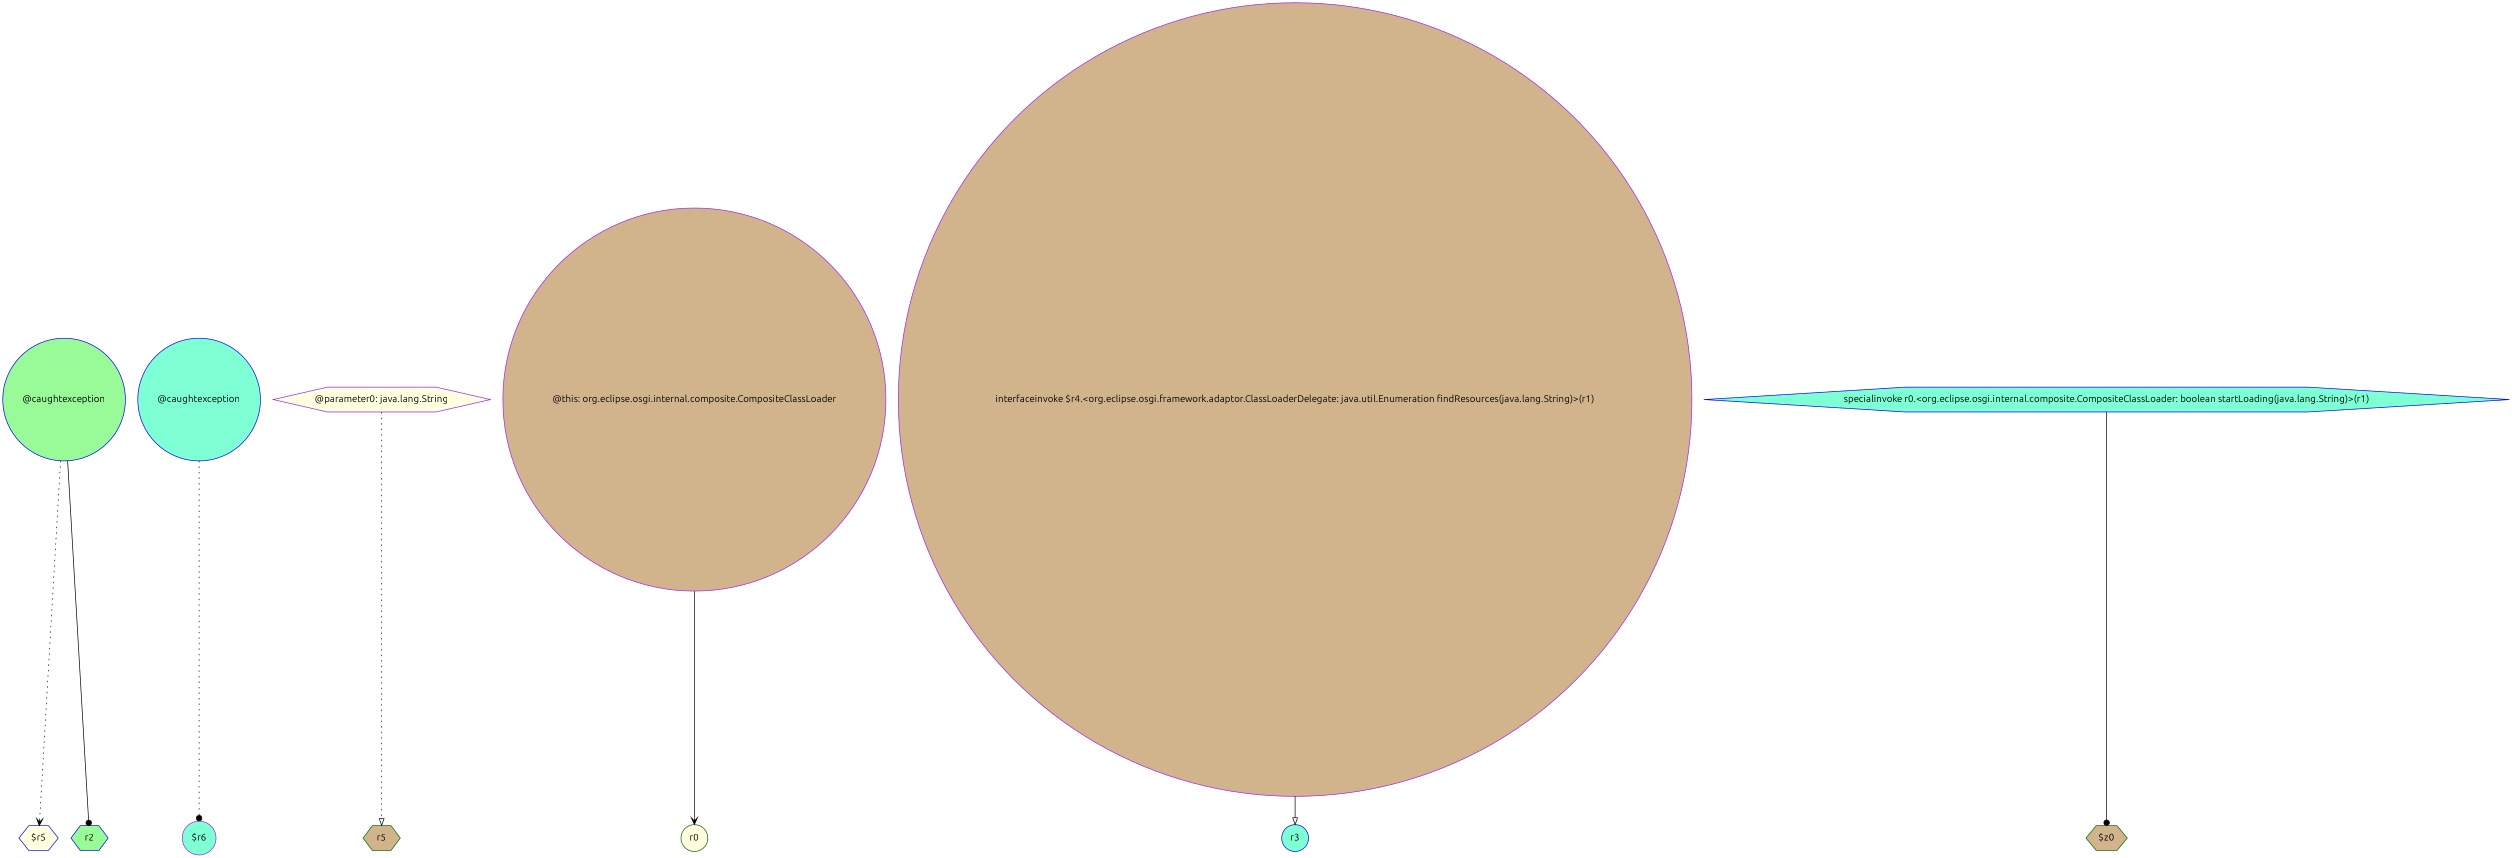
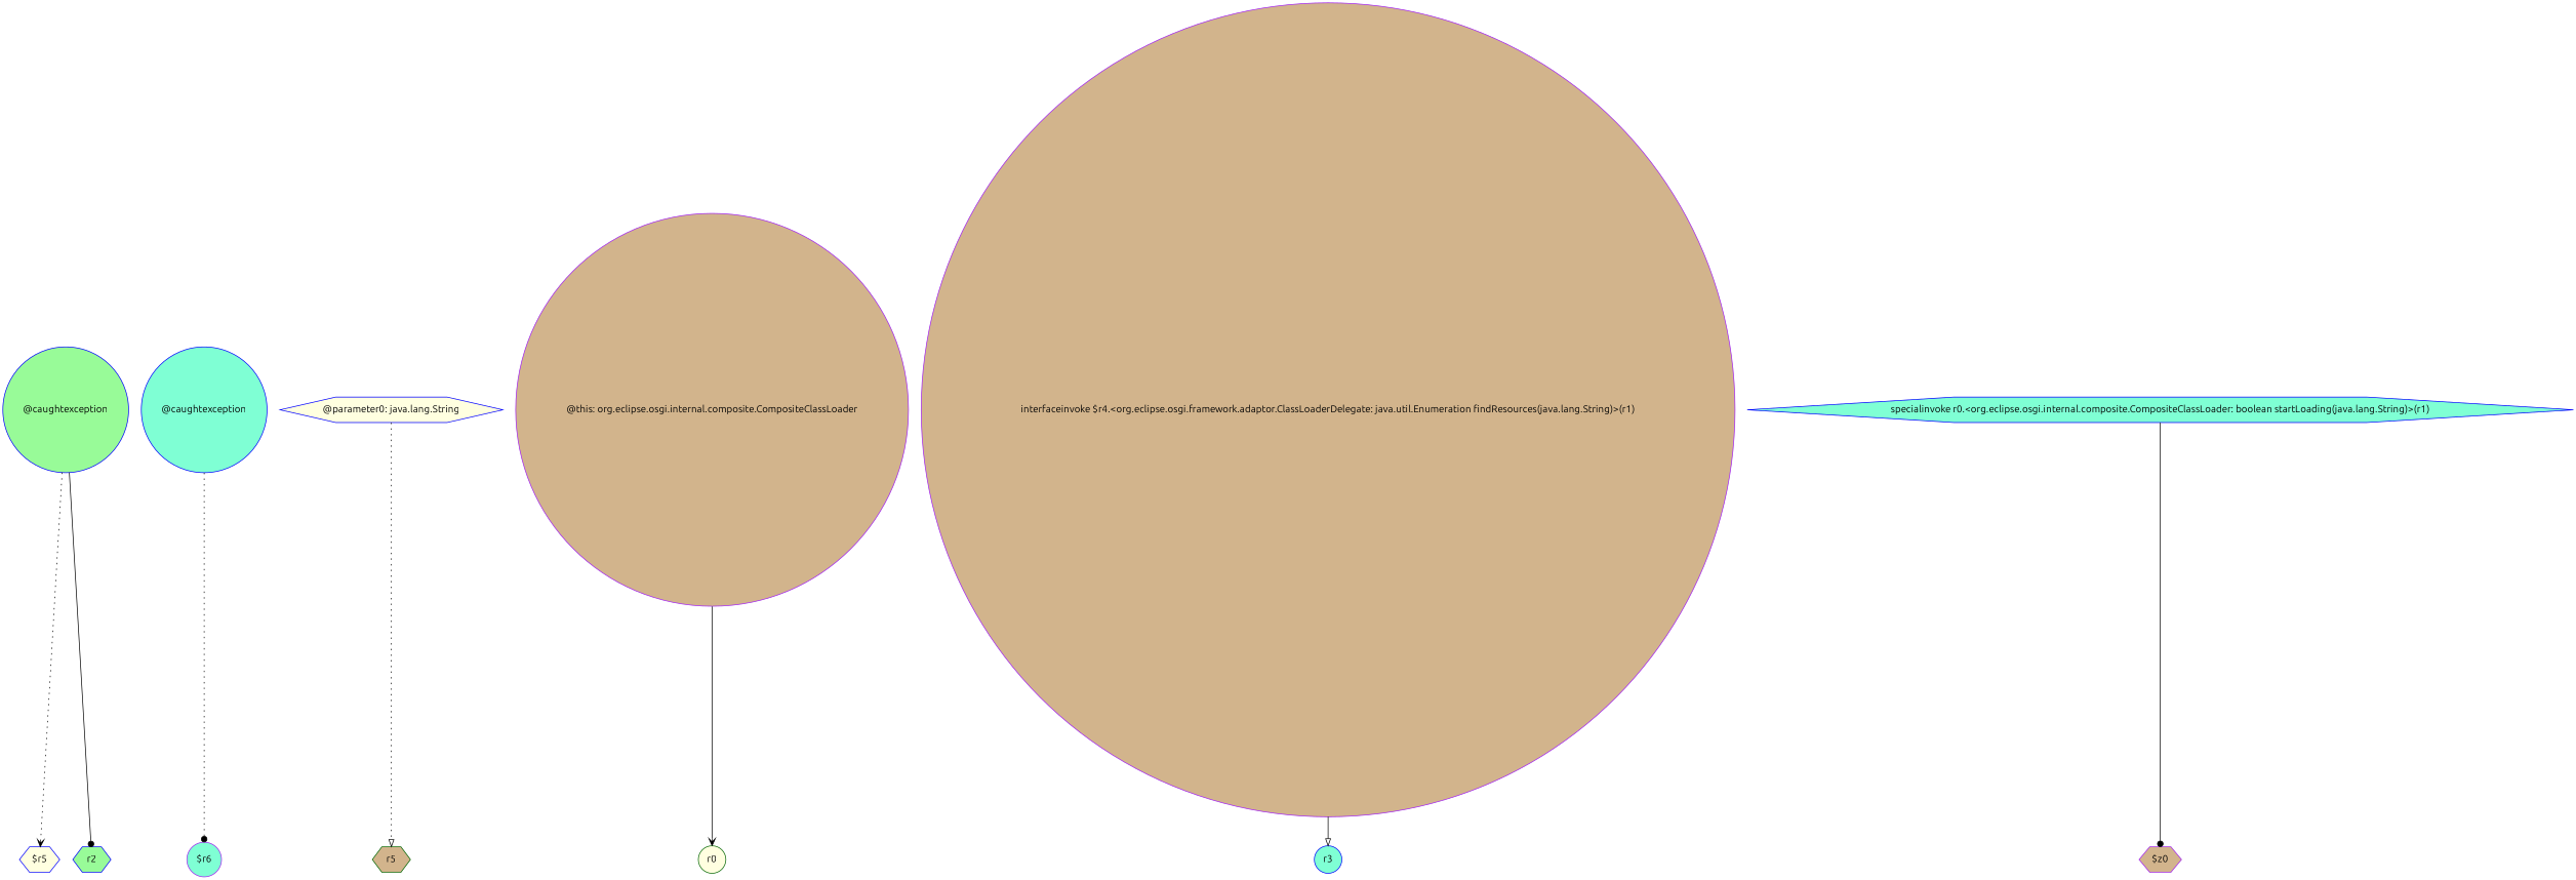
  digraph {
    fontname=Ubuntu
    node [color=blue fillcolor=aquamarine fontname=Ubuntu shape=circle style=filled]
    edge [arrowhead=dot fontname=Ubuntu style=solid]
    n1 [fillcolor=palegreen label="@caughtexception"]
    n2 [fillcolor=lightyellow label="$r5" shape=hexagon]
    n3 [fillcolor=palegreen label=r2 shape=hexagon]
    n4 [label="@caughtexception"]
    n5 [color=purple label="$r6"]
-   n6 [color=purple fillcolor=lightyellow label="@parameter0: java.lang.String" shape=hexagon]
+   n6 [fillcolor=lightyellow label="@parameter0: java.lang.String" shape=hexagon]
    n7 [color=darkgreen fillcolor=tan label=r5 shape=hexagon]
    n8 [color=purple fillcolor=tan label="@this: org.eclipse.osgi.internal.composite.CompositeClassLoader"]
    n9 [color=darkgreen fillcolor=lightyellow label=r0]
    n10 [color=purple fillcolor=tan label="interfaceinvoke $r4.<org.eclipse.osgi.framework.adaptor.ClassLoaderDelegate: java.util.Enumeration findResources(java.lang.String)>(r1)"]
    n11 [label=r3]
    n12 [label="specialinvoke r0.<org.eclipse.osgi.internal.composite.CompositeClassLoader: boolean startLoading(java.lang.String)>(r1)" shape=hexagon]
-   n13 [color=darkgreen fillcolor=tan label="$z0" shape=hexagon]
+   n13 [color=purple fillcolor=tan label="$z0" shape=hexagon]
    n1 -> n2 [arrowhead=vee style=dotted]
    n1 -> n3
    n4 -> n5 [style=dotted]
    n6 -> n7 [arrowhead=onormal style=dotted]
    n8 -> n9 [arrowhead=vee]
    n10 -> n11 [arrowhead=onormal]
    n12 -> n13
  }
